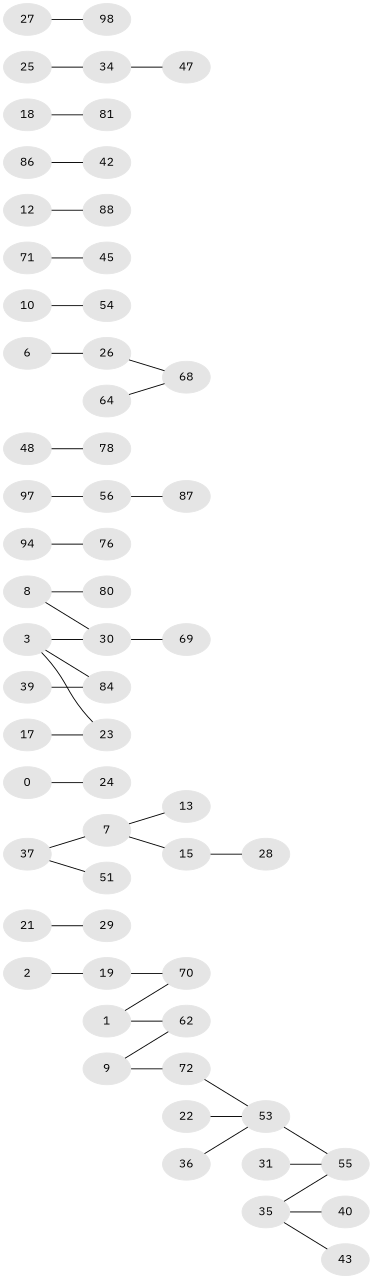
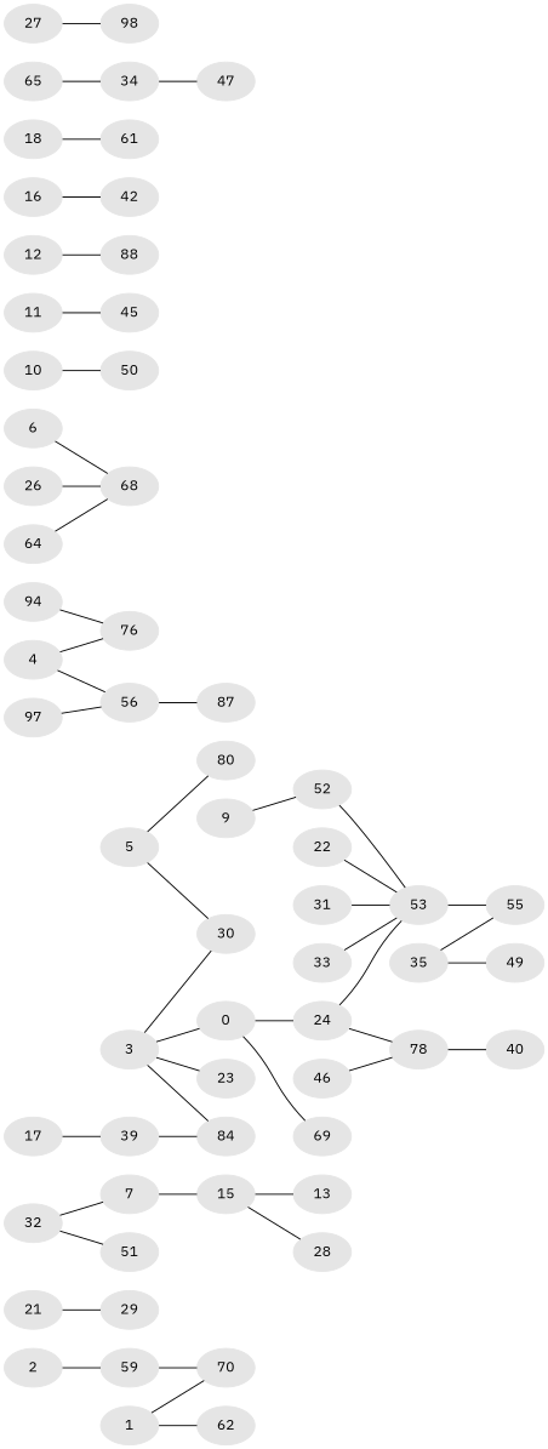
  graph {
    fontname="IBM Plex Sans"
    rankdir=LR
    node [color=gray90 fontname="IBM Plex Sans" style=filled]
    edge [fontname="IBM Plex Sans" weight=1.0]
    n1 [label=70]
    1
    62
    21
    29
    2
-   19
+   19 [label=59]
    7
    13
    15
    n11 [label=0]
    3
    30
    n14 [label=84]
    23
    24
    17
    n18 [label=69]
    n19 [label=76]
+   4
    56
    n22 [label=87]
    53
    n24 [label=78]
    6
    26
    10
-   54
+   54 [label=50]
    n29 [label=68]
    28
-   8
+   8 [label=5]
    n32 [label=80]
    9
-   52 [label=72]
+   52
    55
-   11 [label=71]
+   11
    45
    n38 [label=88]
    12
    n40 [label=94]
-   16 [label=86]
+   16
    42
    18
-   61 [label=81]
+   61
    22
-   25
+   25 [label=65]
    34
    n48 [label=98]
    27
    31
-   32 [label=37]
+   32
    51
-   33 [label=36]
+   33
    47
    35
    40
-   43
+   43 [label=49]
    n58 [label=97]
    39
-   46 [label=48]
+   46
    n61 [label=64]
    1 -- n1
    1 -- 62
    21 -- 29
    2 -- 19
    19 -- n1
-   7 -- 13
+   15 -- 13
    7 -- 15
    15 -- 28
    n11 -- 24
+   3 -- n11
    3 -- 30
    3 -- n14
    3 -- 23
-   30 -- n18
-   17 -- 23
+   n11 -- n18
+   24 -- 53
+   24 -- n24
+   17 -- 39
+   4 -- n19
+   4 -- 56
    56 -- n22
    53 -- 55
-   6 -- 26
+   6 -- n29
    26 -- n29
    10 -- 54
    8 -- 30
    8 -- n32
-   9 -- 62
    9 -- 52
    52 -- 53
    11 -- 45
    12 -- n38
    n40 -- n19
    16 -- 42
    18 -- 61
    22 -- 53
    25 -- 34
    34 -- 47
    27 -- n48
-   31 -- 55
+   31 -- 53
    32 -- 7
    32 -- 51
    33 -- 53
    35 -- 55
-   35 -- 40
+   n24 -- 40
    35 -- 43
    n58 -- 56
    39 -- n14
    46 -- n24
    n61 -- n29
  }
